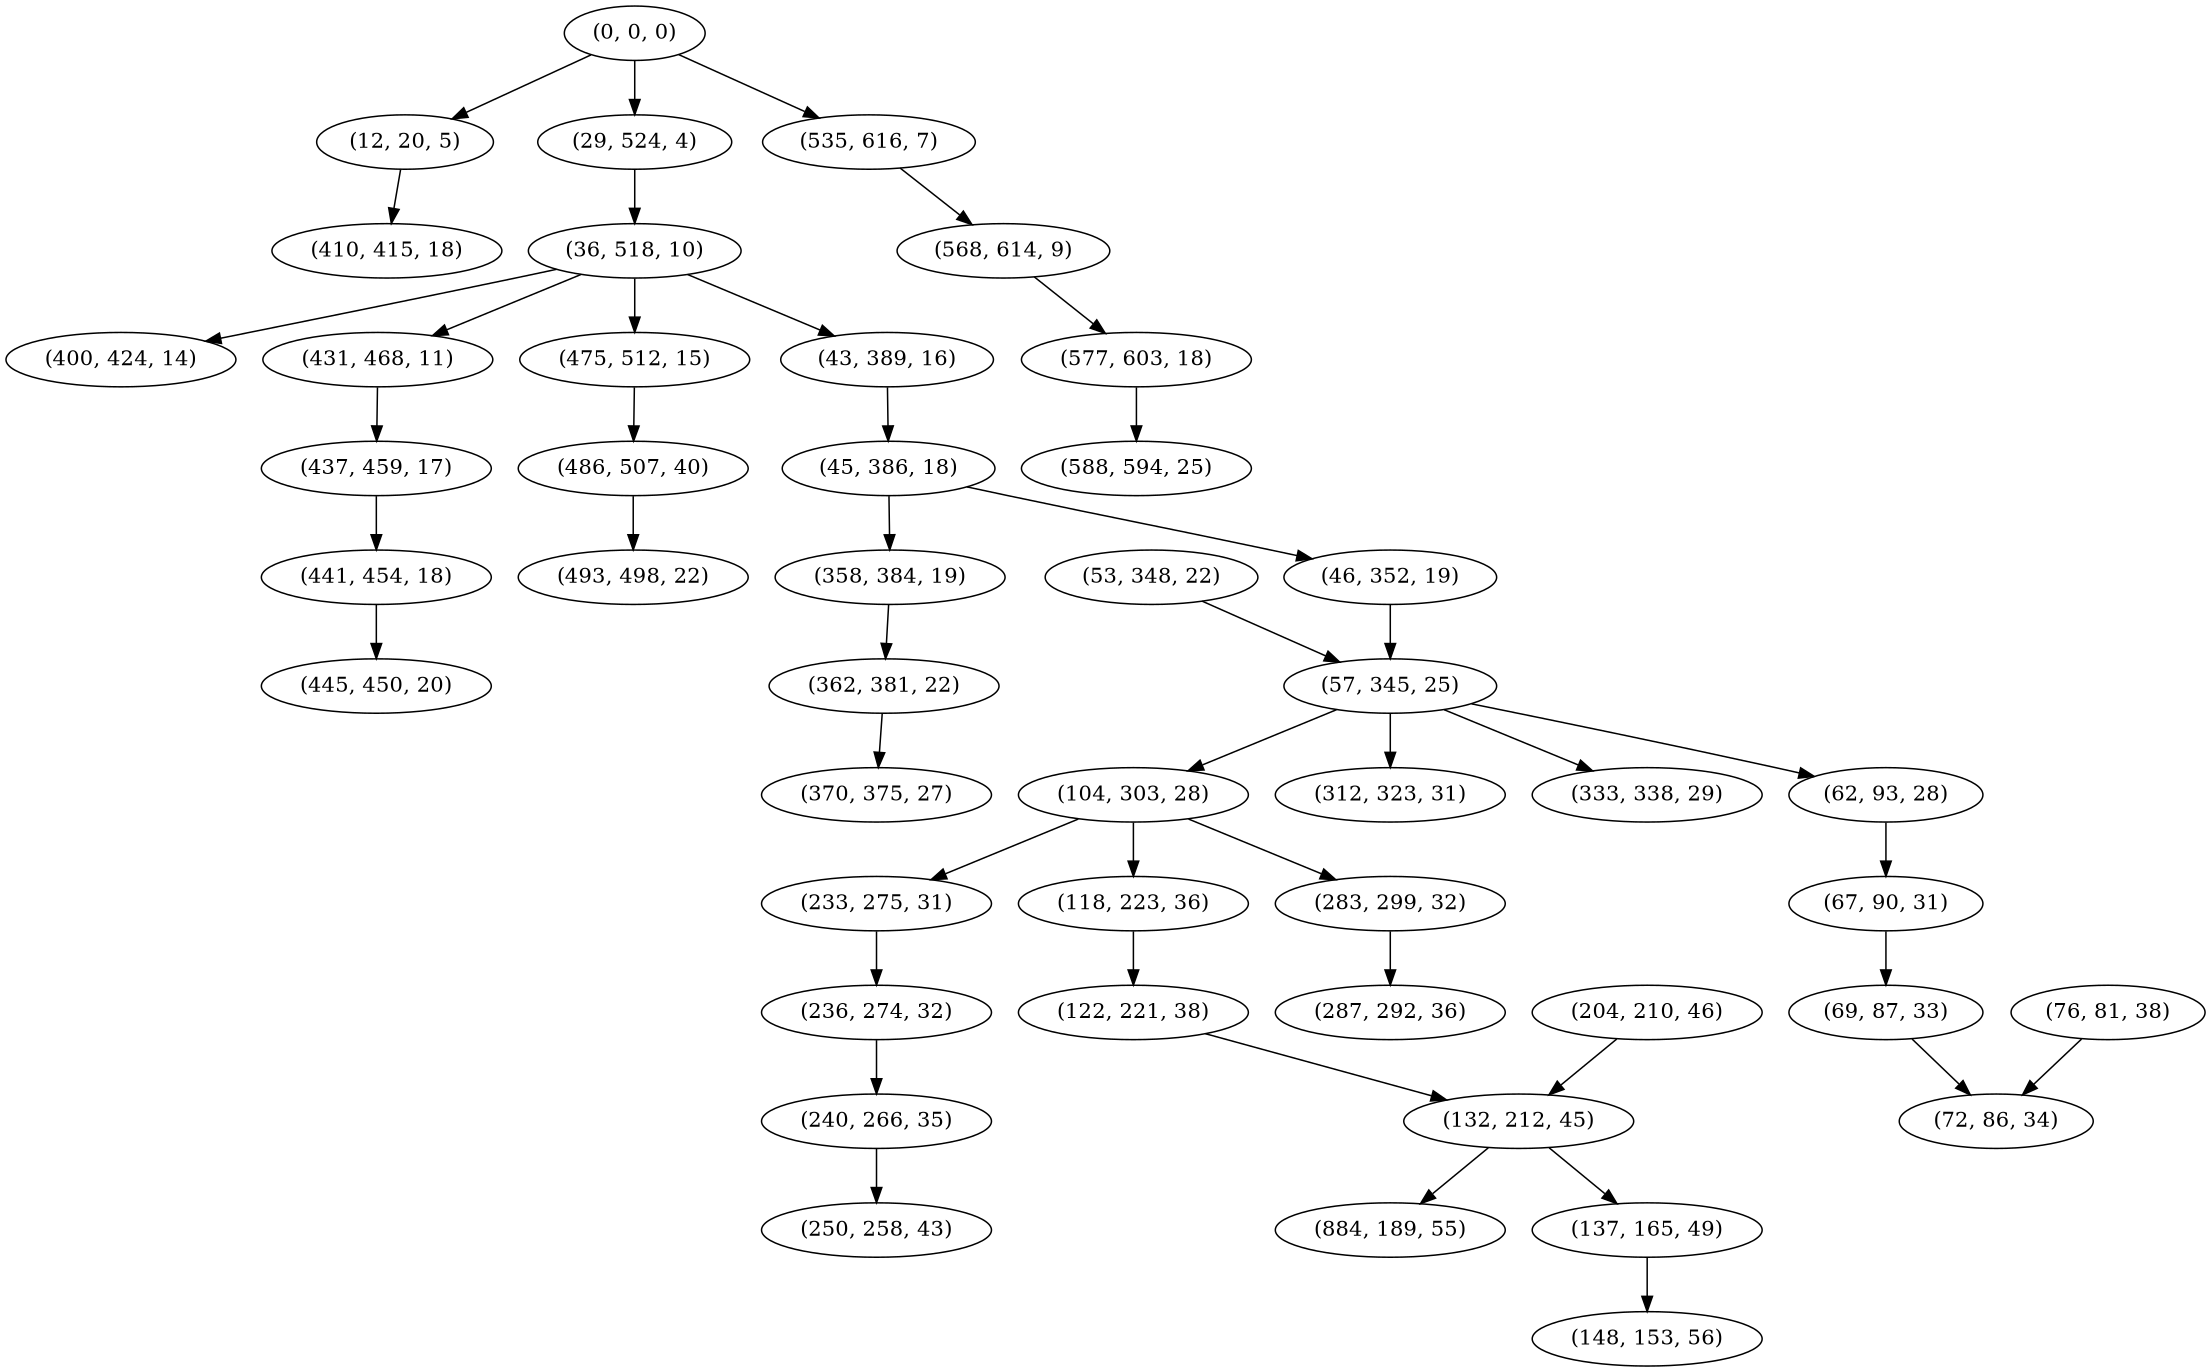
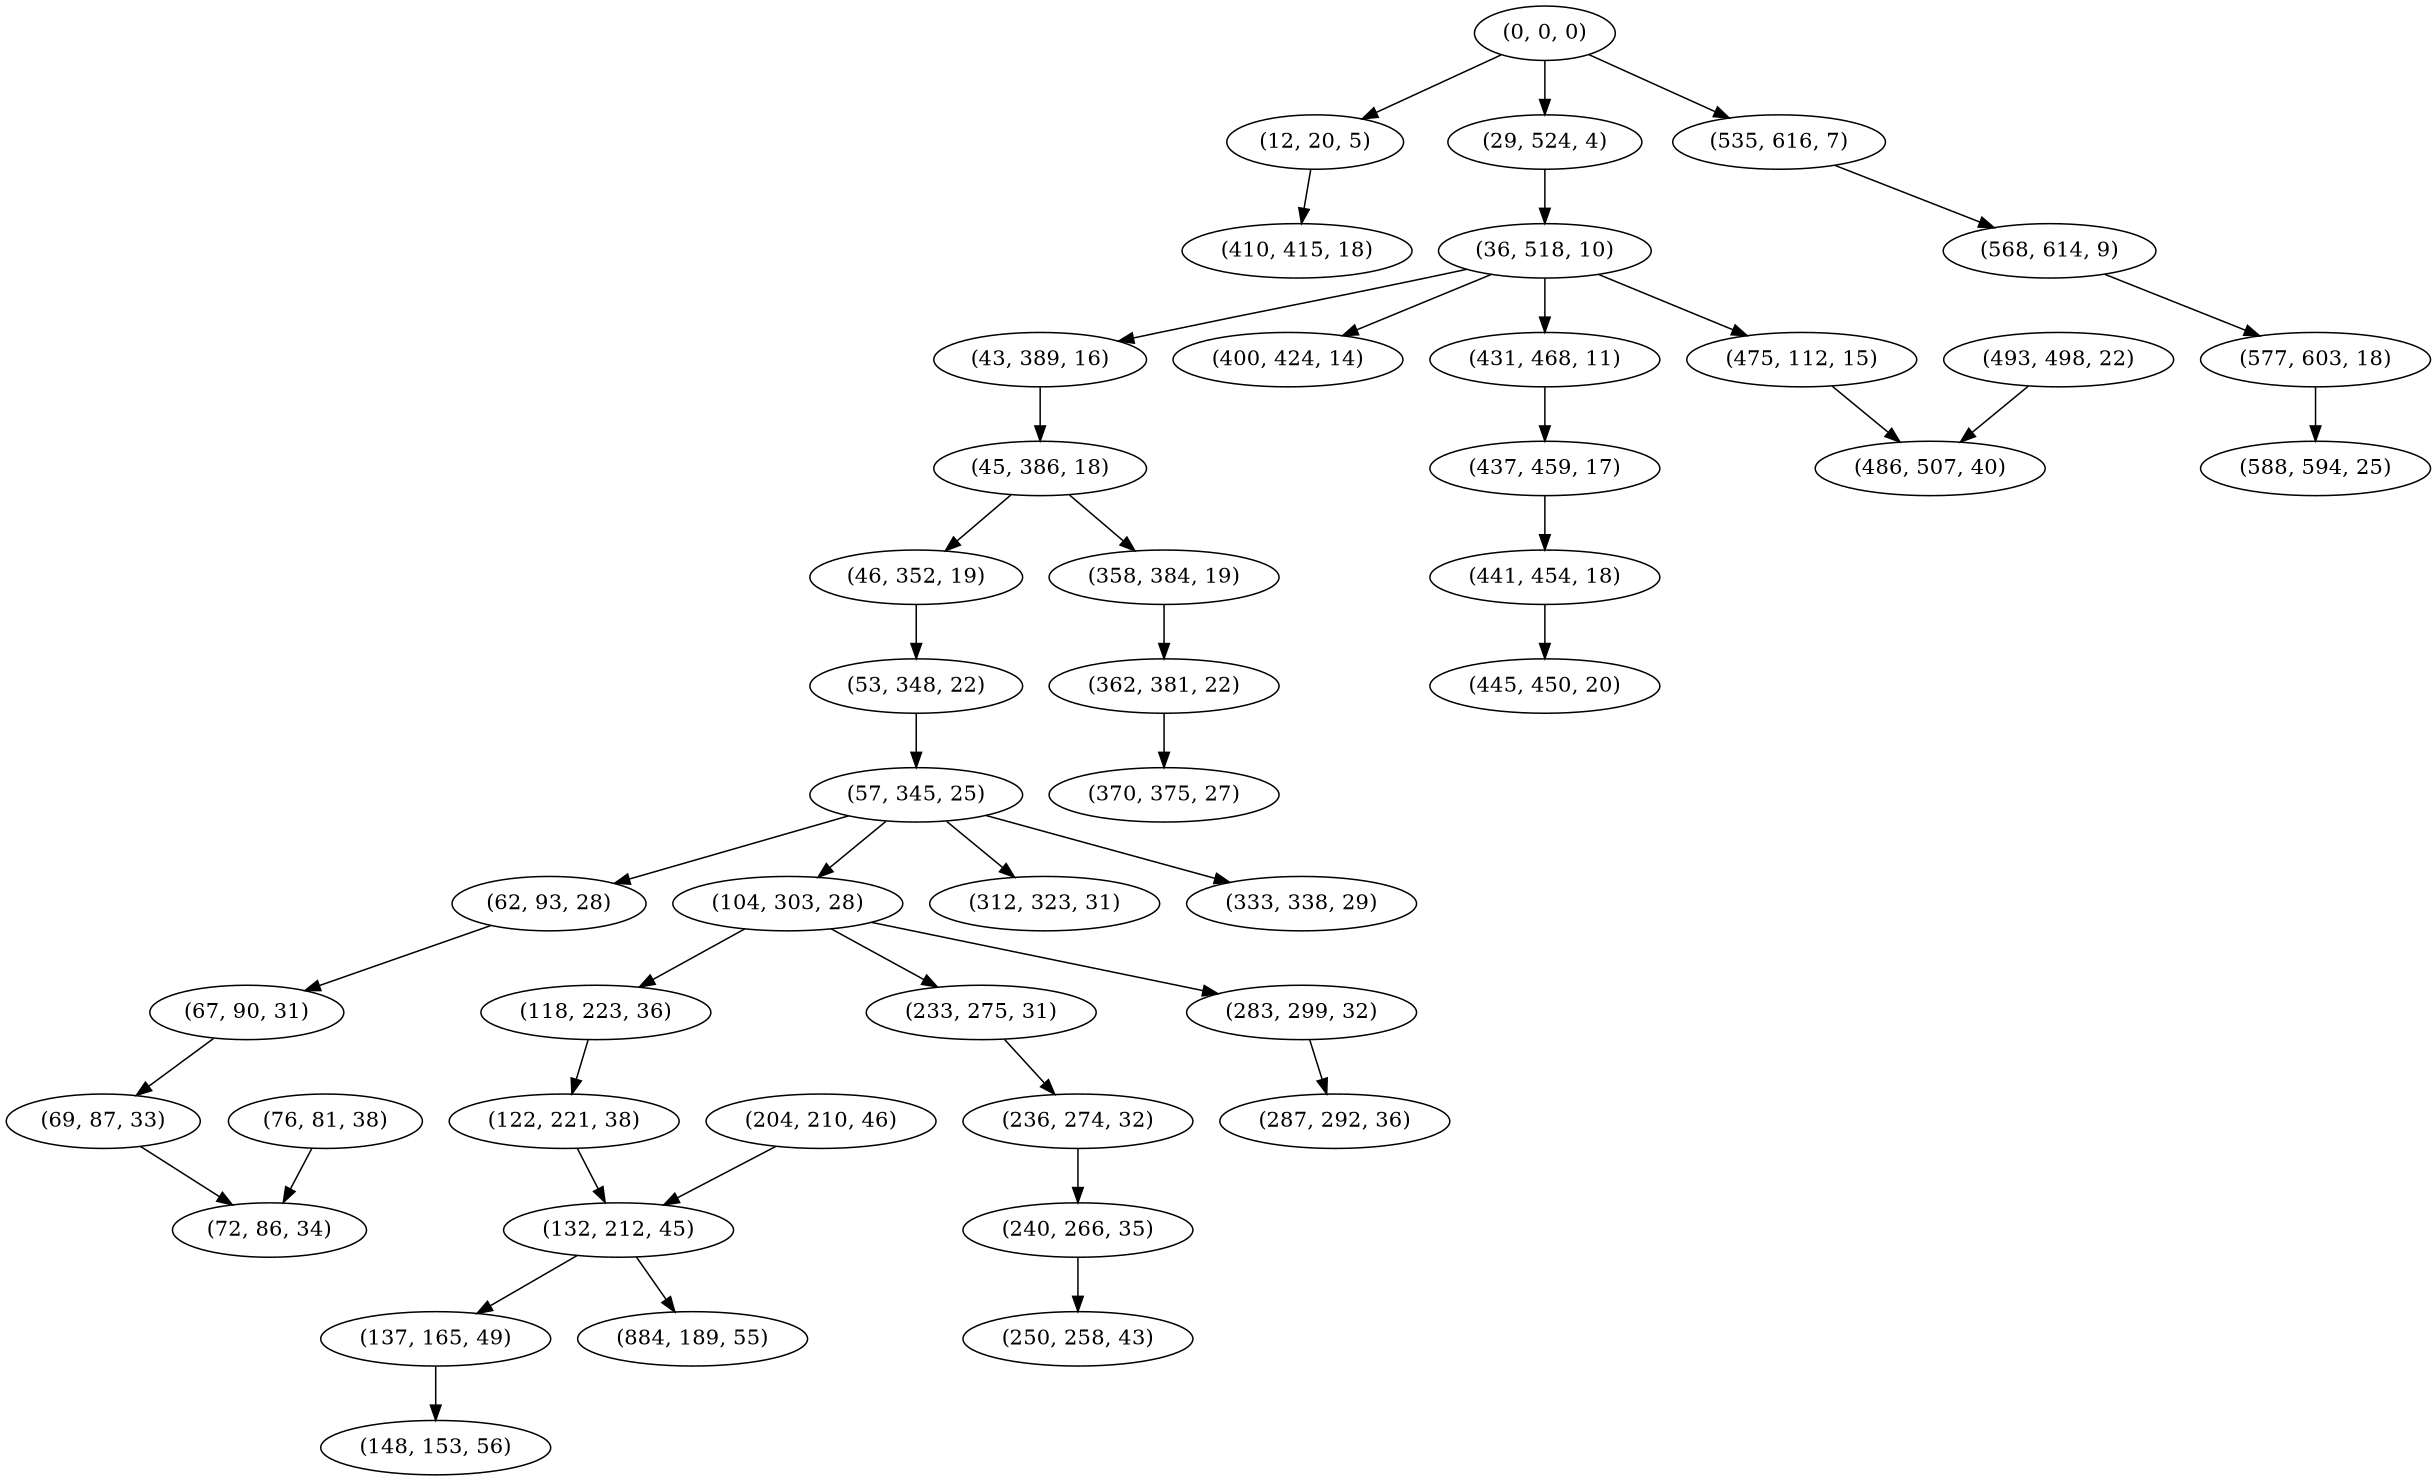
  digraph {
    "(0, 0, 0)"
    "(12, 20, 5)"
    "(29, 524, 4)"
    n4 [label="(535, 616, 7)"]
    "(410, 415, 18)"
    "(36, 518, 10)"
    "(568, 614, 9)"
    "(43, 389, 16)"
    "(400, 424, 14)"
    "(431, 468, 11)"
-   "(475, 512, 15)"
+   "(475, 512, 15)" [label="(475, 112, 15)"]
    "(45, 386, 18)"
    "(437, 459, 17)"
    n14 [label="(486, 507, 40)"]
    "(46, 352, 19)"
    "(358, 384, 19)"
    "(53, 348, 22)"
    "(362, 381, 22)"
    "(57, 345, 25)"
    "(62, 93, 28)"
    "(104, 303, 28)"
    "(312, 323, 31)"
    "(333, 338, 29)"
    "(67, 90, 31)"
    "(118, 223, 36)"
    "(233, 275, 31)"
    "(283, 299, 32)"
    "(69, 87, 33)"
    "(72, 86, 34)"
    "(76, 81, 38)"
    "(122, 221, 38)"
    "(236, 274, 32)"
    "(287, 292, 36)"
    "(132, 212, 45)"
    "(137, 165, 49)"
    n36 [label="(884, 189, 55)"]
    "(148, 153, 56)"
    "(204, 210, 46)"
    "(240, 266, 35)"
    "(250, 258, 43)"
    "(370, 375, 27)"
    "(441, 454, 18)"
    "(445, 450, 20)"
    "(493, 498, 22)"
    "(577, 603, 18)"
    "(588, 594, 25)"
    "(0, 0, 0)" -> "(12, 20, 5)"
    "(0, 0, 0)" -> "(29, 524, 4)"
    "(0, 0, 0)" -> n4
    "(12, 20, 5)" -> "(410, 415, 18)"
    "(29, 524, 4)" -> "(36, 518, 10)"
    n4 -> "(568, 614, 9)"
    "(36, 518, 10)" -> "(43, 389, 16)"
    "(36, 518, 10)" -> "(400, 424, 14)"
    "(36, 518, 10)" -> "(431, 468, 11)"
    "(36, 518, 10)" -> "(475, 512, 15)"
    "(568, 614, 9)" -> "(577, 603, 18)"
    "(43, 389, 16)" -> "(45, 386, 18)"
    "(431, 468, 11)" -> "(437, 459, 17)"
    "(475, 512, 15)" -> n14
    "(45, 386, 18)" -> "(46, 352, 19)"
    "(45, 386, 18)" -> "(358, 384, 19)"
    "(437, 459, 17)" -> "(441, 454, 18)"
-   n14 -> "(493, 498, 22)"
-   "(46, 352, 19)" -> "(57, 345, 25)"
+   "(493, 498, 22)" -> n14
+   "(46, 352, 19)" -> "(53, 348, 22)"
    "(358, 384, 19)" -> "(362, 381, 22)"
    "(53, 348, 22)" -> "(57, 345, 25)"
    "(362, 381, 22)" -> "(370, 375, 27)"
    "(57, 345, 25)" -> "(62, 93, 28)"
    "(57, 345, 25)" -> "(104, 303, 28)"
    "(57, 345, 25)" -> "(312, 323, 31)"
    "(57, 345, 25)" -> "(333, 338, 29)"
    "(62, 93, 28)" -> "(67, 90, 31)"
    "(104, 303, 28)" -> "(118, 223, 36)"
    "(104, 303, 28)" -> "(233, 275, 31)"
    "(104, 303, 28)" -> "(283, 299, 32)"
    "(67, 90, 31)" -> "(69, 87, 33)"
    "(118, 223, 36)" -> "(122, 221, 38)"
    "(233, 275, 31)" -> "(236, 274, 32)"
    "(283, 299, 32)" -> "(287, 292, 36)"
    "(69, 87, 33)" -> "(72, 86, 34)"
    "(76, 81, 38)" -> "(72, 86, 34)"
    "(122, 221, 38)" -> "(132, 212, 45)"
    "(236, 274, 32)" -> "(240, 266, 35)"
    "(132, 212, 45)" -> "(137, 165, 49)"
    "(132, 212, 45)" -> n36
    "(137, 165, 49)" -> "(148, 153, 56)"
    "(204, 210, 46)" -> "(132, 212, 45)"
    "(240, 266, 35)" -> "(250, 258, 43)"
    "(441, 454, 18)" -> "(445, 450, 20)"
    "(577, 603, 18)" -> "(588, 594, 25)"
  }
